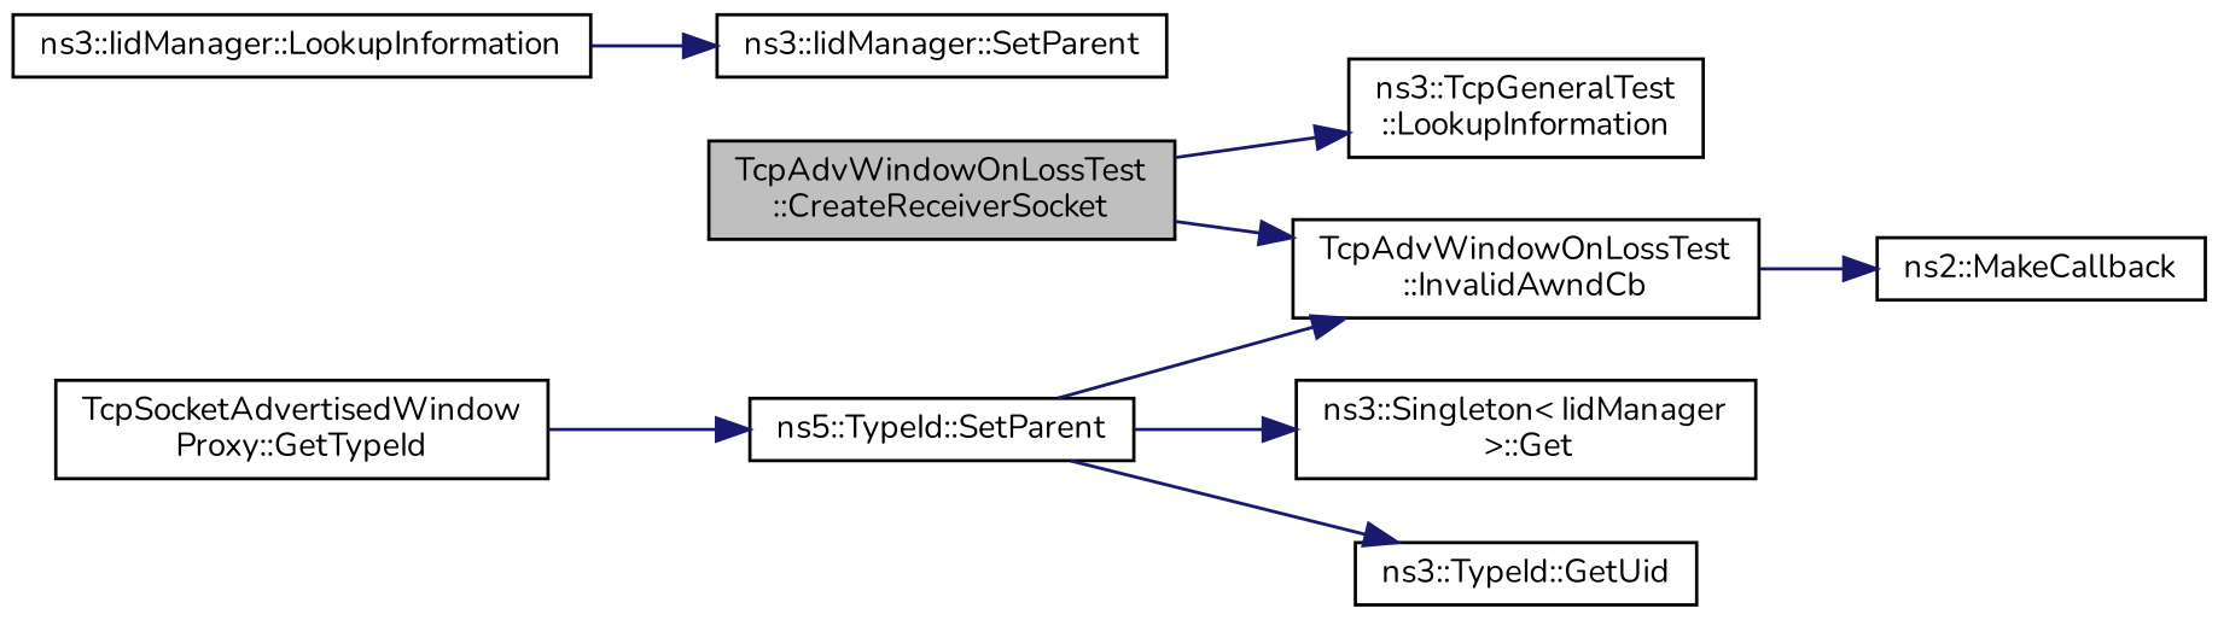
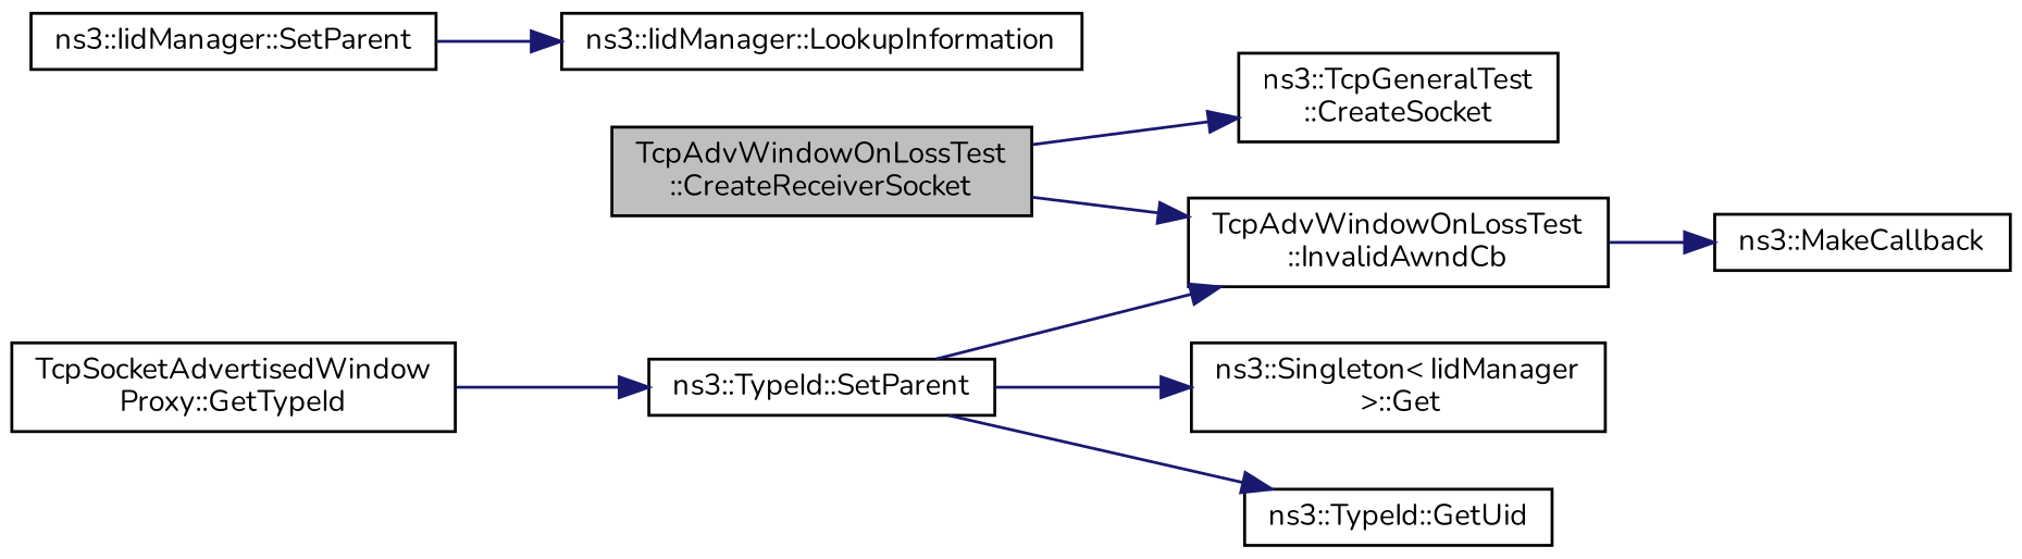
  digraph {
    fontname=Nunito
    rankdir=LR
    node [color=black fillcolor=white fontname=Nunito fontsize=10 shape=record style=filled]
    edge [color=midnightblue fontname=Nunito fontsize=10 labelfontname=Helvetica labelfontsize=10 style=solid]
    n1 [fillcolor=grey75 fontcolor=black height=0.2 label="TcpAdvWindowOnLossTest\l::CreateReceiverSocket" width=0.4]
-   n2 [height=0.2 label="ns3::TcpGeneralTest\l::LookupInformation" width=0.4]
+   n2 [height=0.2 label="ns3::TcpGeneralTest\l::CreateSocket" width=0.4]
    n3 [height=0.2 label="TcpAdvWindowOnLossTest\l::InvalidAwndCb" width=0.4]
    n4 [height=0.2 label="TcpSocketAdvertisedWindow\lProxy::GetTypeId" width=0.4]
-   n5 [height=0.2 label="ns5::TypeId::SetParent" width=0.4]
-   n6 [height=0.2 label="ns2::MakeCallback" width=0.4]
+   n5 [height=0.2 label="ns3::TypeId::SetParent" width=0.4]
+   n6 [height=0.2 label="ns3::MakeCallback" width=0.4]
    n7 [height=0.2 label="ns3::Singleton\< IidManager\l \>::Get" width=0.4]
    n8 [height=0.2 label="ns3::TypeId::GetUid" width=0.4]
    n9 [height=0.2 label="ns3::IidManager::SetParent" width=0.4]
    n10 [height=0.2 label="ns3::IidManager::LookupInformation" width=0.4]
    n1 -> n2
    n1 -> n3
    n3 -> n6
    n4 -> n5
    n5 -> n3
    n5 -> n7
    n5 -> n8
-   n10 -> n9
+   n9 -> n10
  }
